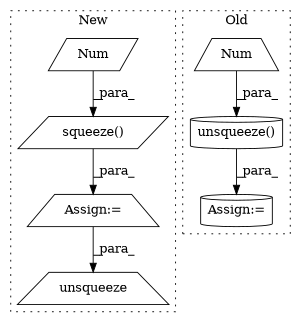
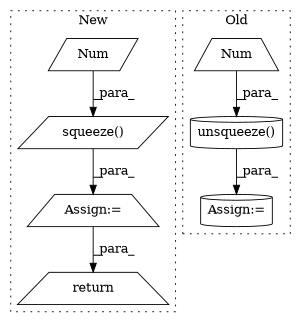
  digraph {
    node [a=75 l=3 shape=trapezium]
    n1 [l="305,1" label="squeeze()" s="11441,11747" shape=parallelogram]
    n2 [a=76 l=1 label=Num s=11746 shape=parallelogram]
    n3 [a=68 label="Assign:=" s=11438]
-   n4 [a=93 l=7 label=unsqueeze s=14103]
+   n4 [a=93 l=7 label=return s=14103]
    n5 [l="25,1" label="unsqueeze()" s="9374,9401" shape=cylinder]
    n6 [a=76 l=2 label=Num s=9399]
    n7 [a=68 label="Assign:=" s=9334 shape=cylinder]
    subgraph cluster_1 {
      label=New
      style=dotted
      n1
      n2
      n3
      n4
    }
    subgraph cluster_2 {
      label=Old
      style=dotted
      n5
      n6
      n7
    }
    n1 -> n3 [label=_para_]
    n2 -> n1 [label=_para_]
    n3 -> n4 [label=_para_]
    n5 -> n7 [label=_para_]
    n6 -> n5 [label=_para_]
  }
